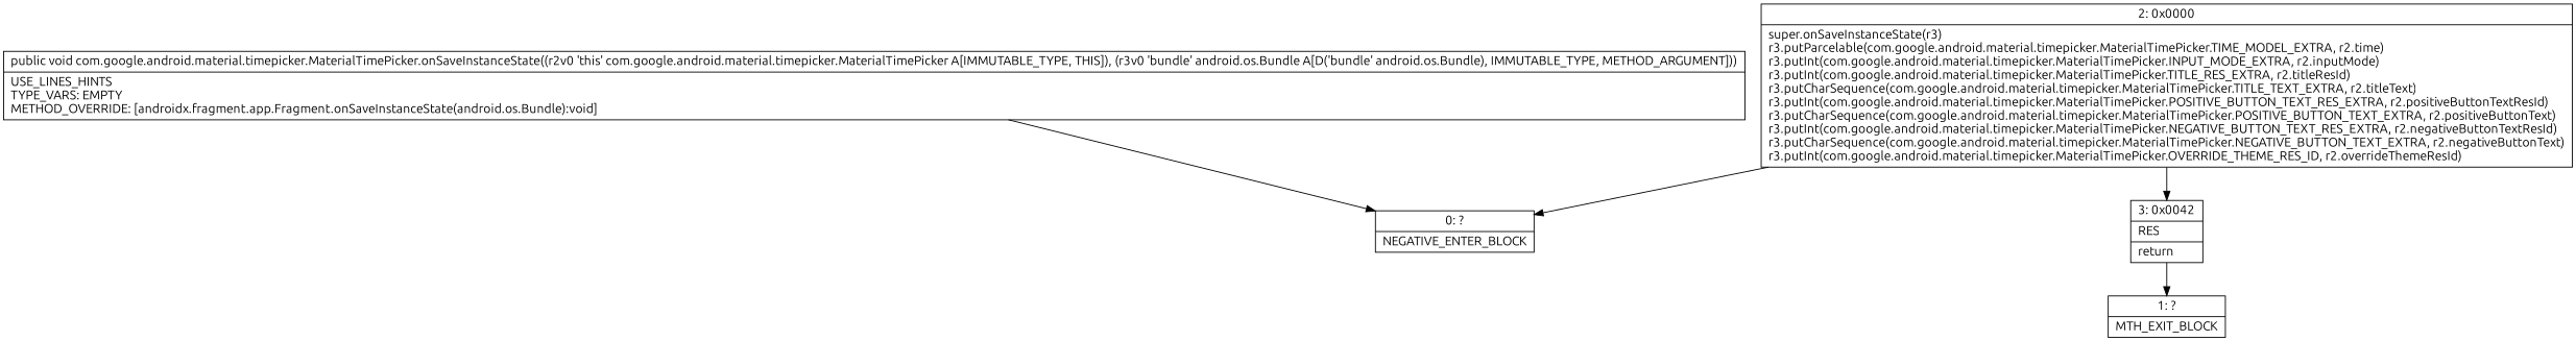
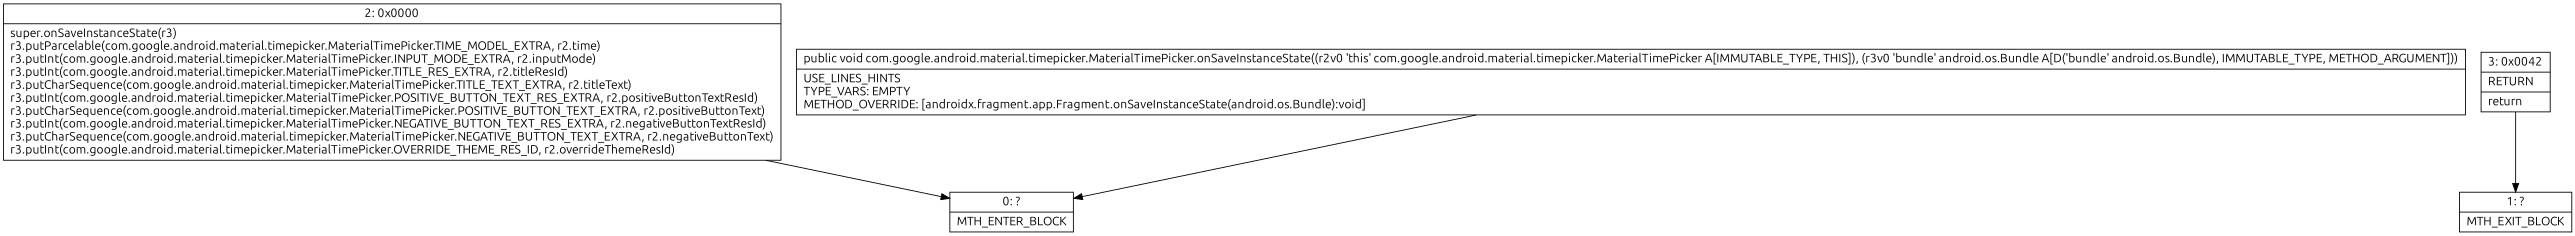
  digraph {
    fontname=Ubuntu
    node [fontname=Ubuntu shape=record]
    edge [fontname=Ubuntu]
-   n1 [label="{0\:\ ?|NEGATIVE_ENTER_BLOCK\l}"]
+   n1 [label="{0\:\ ?|MTH_ENTER_BLOCK\l}"]
    n2 [label="{2\:\ 0x0000|super.onSaveInstanceState(r3)\lr3.putParcelable(com.google.android.material.timepicker.MaterialTimePicker.TIME_MODEL_EXTRA, r2.time)\lr3.putInt(com.google.android.material.timepicker.MaterialTimePicker.INPUT_MODE_EXTRA, r2.inputMode)\lr3.putInt(com.google.android.material.timepicker.MaterialTimePicker.TITLE_RES_EXTRA, r2.titleResId)\lr3.putCharSequence(com.google.android.material.timepicker.MaterialTimePicker.TITLE_TEXT_EXTRA, r2.titleText)\lr3.putInt(com.google.android.material.timepicker.MaterialTimePicker.POSITIVE_BUTTON_TEXT_RES_EXTRA, r2.positiveButtonTextResId)\lr3.putCharSequence(com.google.android.material.timepicker.MaterialTimePicker.POSITIVE_BUTTON_TEXT_EXTRA, r2.positiveButtonText)\lr3.putInt(com.google.android.material.timepicker.MaterialTimePicker.NEGATIVE_BUTTON_TEXT_RES_EXTRA, r2.negativeButtonTextResId)\lr3.putCharSequence(com.google.android.material.timepicker.MaterialTimePicker.NEGATIVE_BUTTON_TEXT_EXTRA, r2.negativeButtonText)\lr3.putInt(com.google.android.material.timepicker.MaterialTimePicker.OVERRIDE_THEME_RES_ID, r2.overrideThemeResId)\l}"]
-   n3 [label="{3\:\ 0x0042|RES\l|return\l}"]
+   n3 [label="{3\:\ 0x0042|RETURN\l|return\l}"]
    n4 [label="{1\:\ ?|MTH_EXIT_BLOCK\l}"]
    n5 [label="{public void com.google.android.material.timepicker.MaterialTimePicker.onSaveInstanceState((r2v0 'this' com.google.android.material.timepicker.MaterialTimePicker A[IMMUTABLE_TYPE, THIS]), (r3v0 'bundle' android.os.Bundle A[D('bundle' android.os.Bundle), IMMUTABLE_TYPE, METHOD_ARGUMENT]))  | USE_LINES_HINTS\lTYPE_VARS: EMPTY\lMETHOD_OVERRIDE: [androidx.fragment.app.Fragment.onSaveInstanceState(android.os.Bundle):void]\l}"]
    n2 -> n1
-   n2 -> n3
    n3 -> n4
    n5 -> n1
  }
